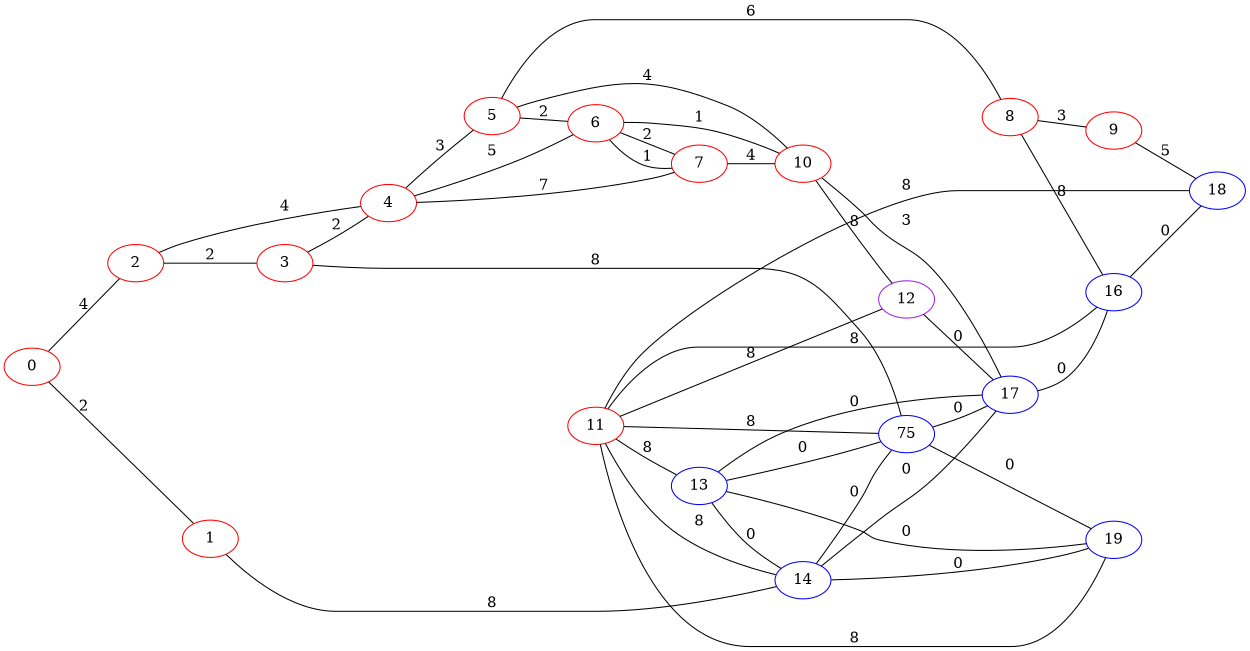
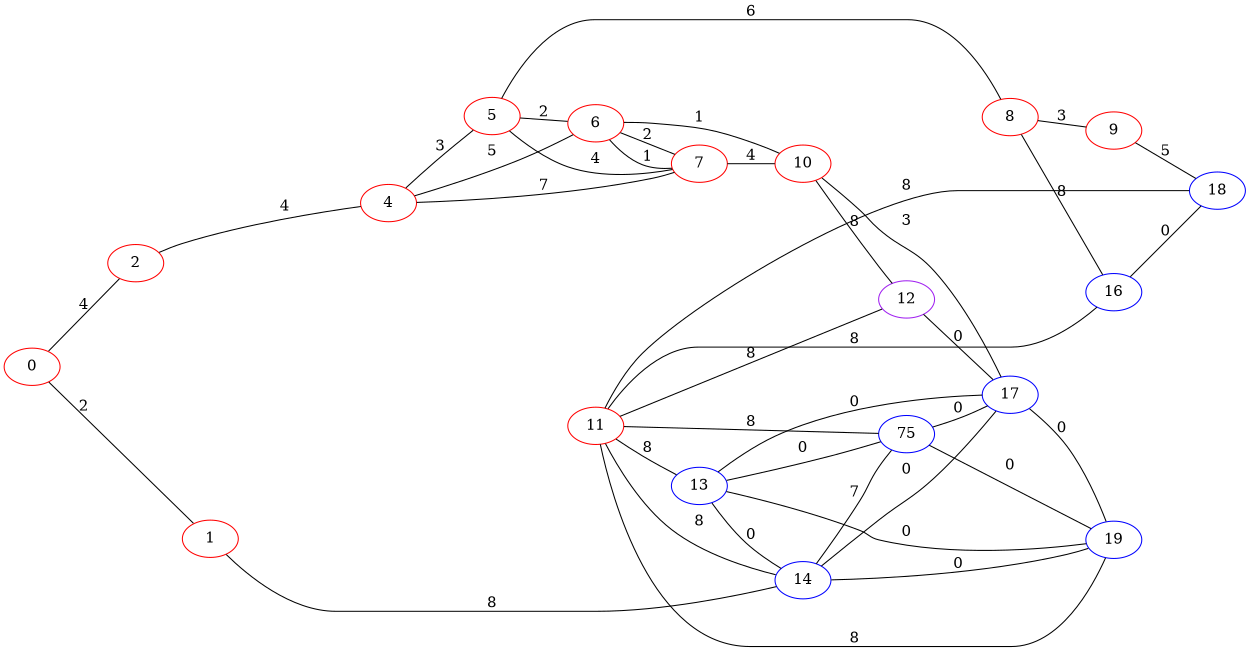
  graph {
    rankdir=LR
    node [color=red weight=1]
    0
    1
    2
    14 [color=blue weight=3]
-   3
    4
    13 [color=blue weight=3]
    n8 [color=blue label=75 weight=3]
    17 [color=blue weight=3]
    19 [color=blue weight=3]
    5
    6
    7
    8
    10
    9
    16 [color=blue weight=3]
    18 [color=blue weight=3]
    12 [color=purple weight=4]
    11
    0 -- 1 [label=2]
    0 -- 2 [label=4]
    1 -- 14 [label=8]
-   2 -- 3 [label=2]
    2 -- 4 [label=4]
-   14 -- n8 [label=0]
+   14 -- n8 [label=7]
    14 -- 17 [label=0]
    14 -- 19 [label=0]
-   3 -- 4 [label=2]
-   3 -- n8 [label=8]
    4 -- 5 [label=3]
    4 -- 6 [label=5]
    4 -- 7 [label=7]
    13 -- 14 [label=0]
    13 -- n8 [label=0]
    13 -- 17 [label=0]
    13 -- 19 [label=0]
    n8 -- 17 [label=0]
    n8 -- 19 [label=0]
-   17 -- 16 [label=0]
+   17 -- 19 [label=0]
    5 -- 6 [label=2]
-   5 -- 10 [label=4]
+   5 -- 7 [label=4]
    5 -- 8 [label=6]
    6 -- 7 [label=2]
    6 -- 7 [label=1]
    6 -- 10 [label=1]
    7 -- 10 [label=4]
    8 -- 9 [label=3]
    8 -- 16 [label=8]
    10 -- 17 [label=3]
    10 -- 12 [label=8]
    9 -- 18 [label=5]
    16 -- 18 [label=0]
    12 -- 17 [label=0]
    11 -- 14 [label=8]
    11 -- 13 [label=8]
    11 -- n8 [label=8]
    11 -- 19 [label=8]
    11 -- 16 [label=8]
    11 -- 18 [label=8]
    11 -- 12 [label=8]
  }
